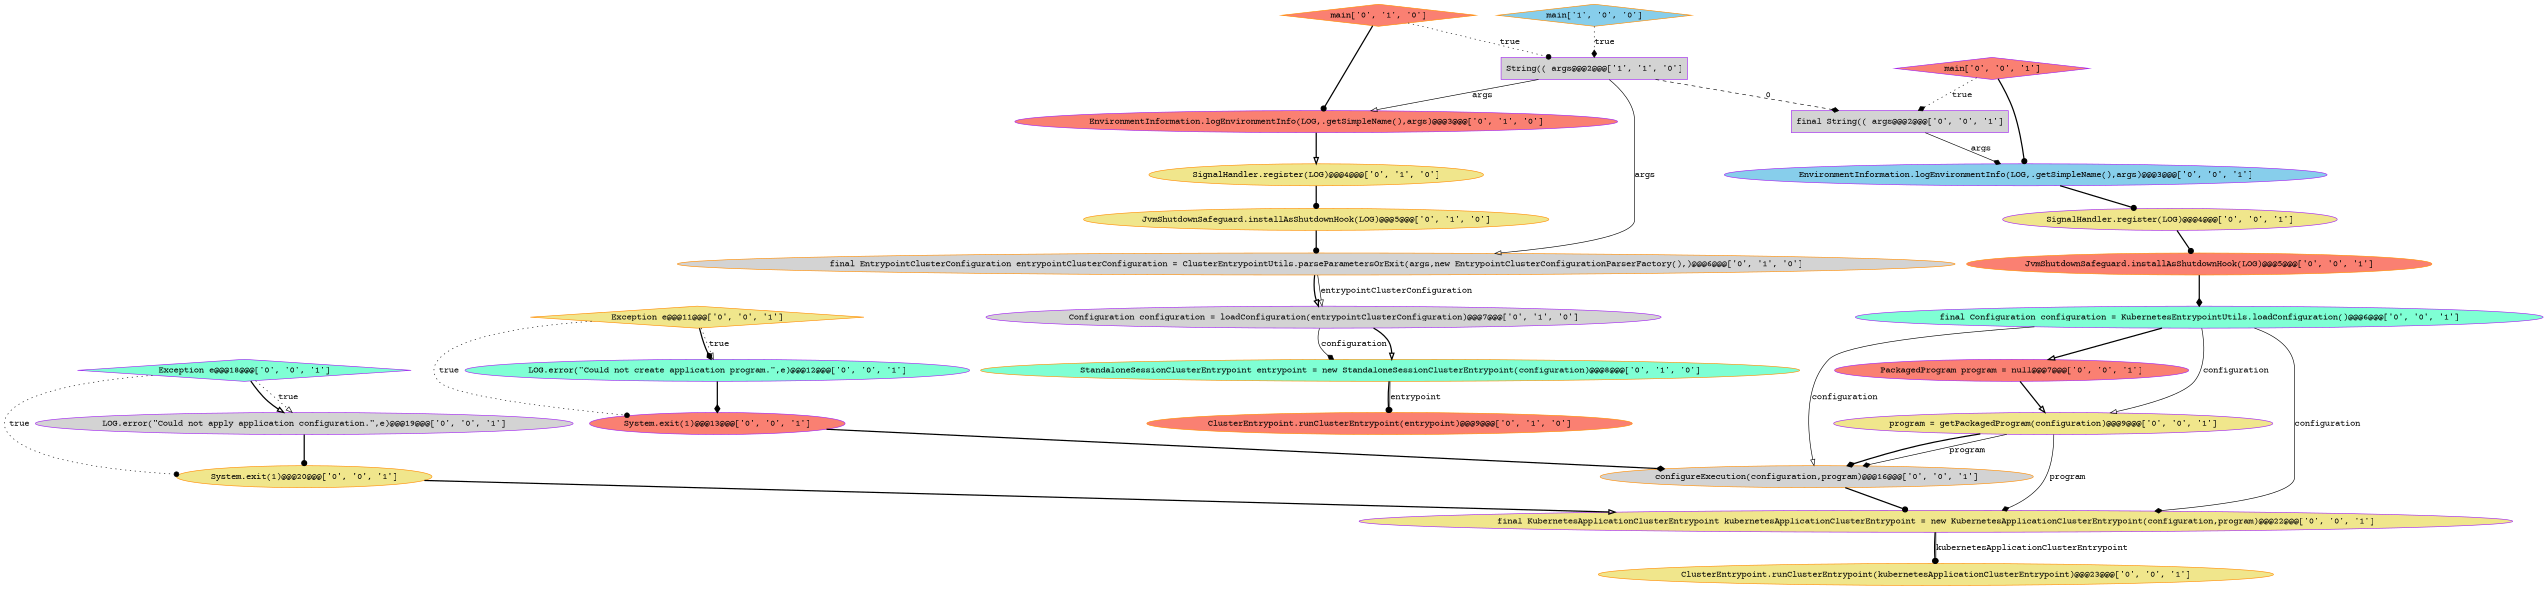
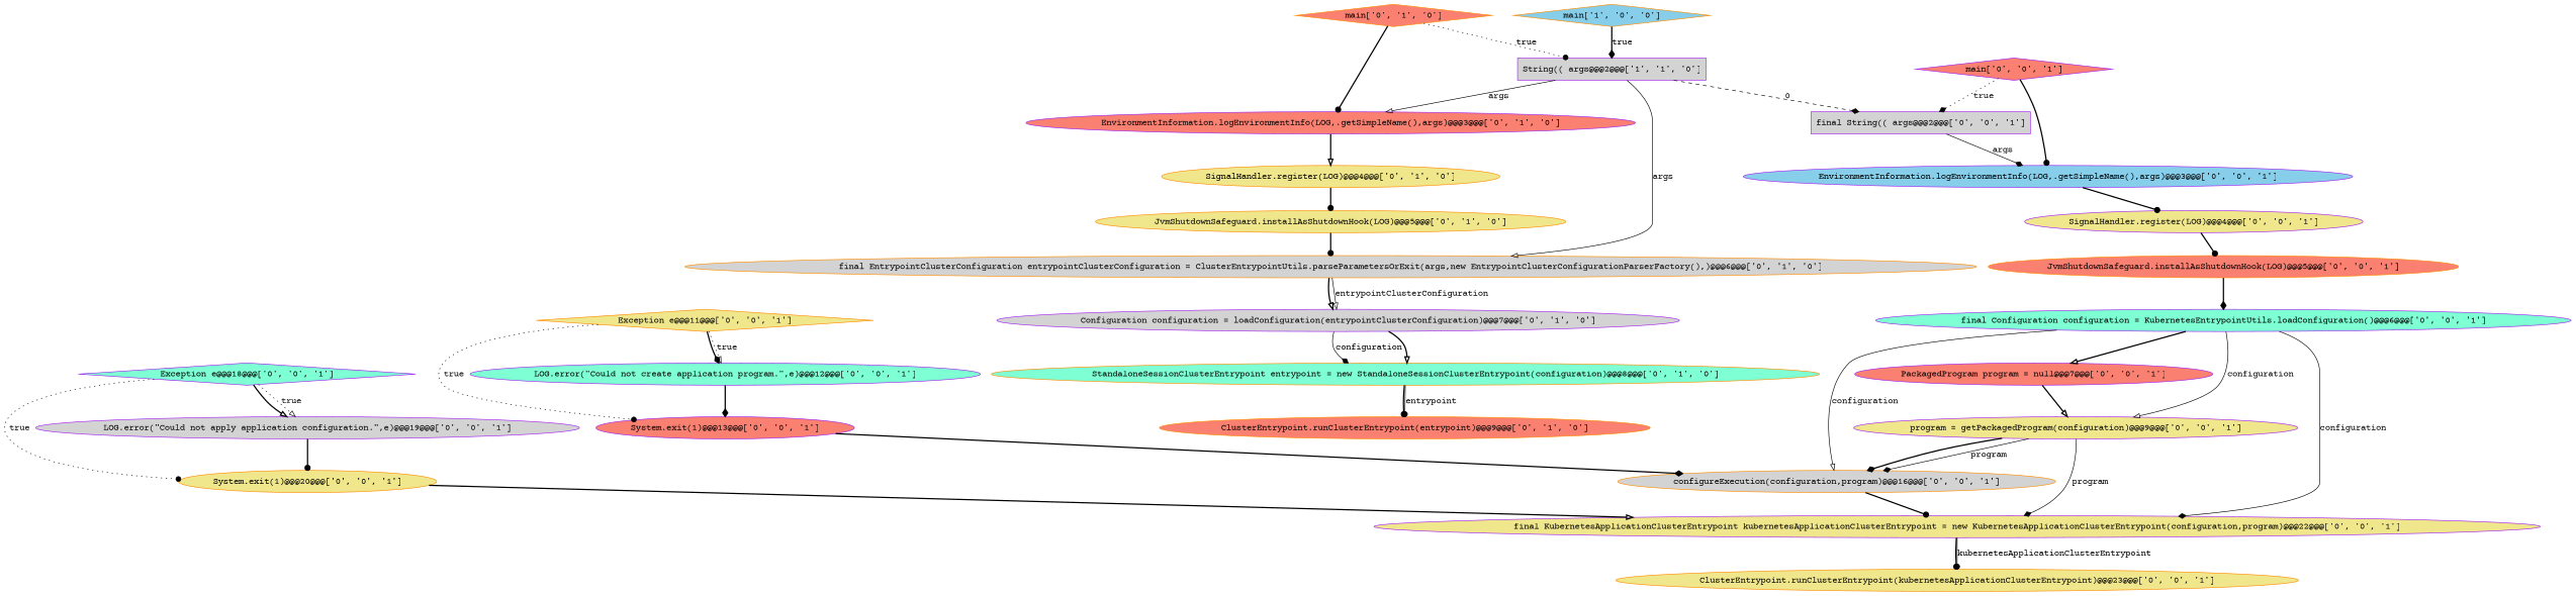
  digraph {
    fontname="Courier Prime"
    node [color=purple fillcolor=khaki fontname="Courier Prime" shape=ellipse style=filled]
    edge [arrowhead=dot fontname="Courier Prime" style=bold]
    n1 [fillcolor=skyblue label="EnvironmentInformation.logEnvironmentInfo(LOG,.getSimpleName(),args)@@@3@@@['0', '0', '1']"]
    n2 [label="SignalHandler.register(LOG)@@@4@@@['0', '0', '1']"]
    n3 [color=darkorange fillcolor=salmon label="JvmShutdownSafeguard.installAsShutdownHook(LOG)@@@5@@@['0', '0', '1']"]
    n4 [color=darkorange label="ClusterEntrypoint.runClusterEntrypoint(kubernetesApplicationClusterEntrypoint)@@@23@@@['0', '0', '1']"]
    n5 [fillcolor=aquamarine label="final Configuration configuration = KubernetesEntrypointUtils.loadConfiguration()@@@6@@@['0', '0', '1']"]
    n6 [label="final KubernetesApplicationClusterEntrypoint kubernetesApplicationClusterEntrypoint = new KubernetesApplicationClusterEntrypoint(configuration,program)@@@22@@@['0', '0', '1']"]
    n7 [color=darkorange fillcolor=lightgrey label="configureExecution(configuration,program)@@@16@@@['0', '0', '1']"]
    n8 [label="program = getPackagedProgram(configuration)@@@9@@@['0', '0', '1']"]
    n9 [fillcolor=salmon label="PackagedProgram program = null@@@7@@@['0', '0', '1']"]
    n10 [color=darkorange fillcolor=aquamarine label="StandaloneSessionClusterEntrypoint entrypoint = new StandaloneSessionClusterEntrypoint(configuration)@@@8@@@['0', '1', '0']"]
    n11 [color=darkorange fillcolor=salmon label="ClusterEntrypoint.runClusterEntrypoint(entrypoint)@@@9@@@['0', '1', '0']"]
    n12 [fillcolor=lightgrey label="Configuration configuration = loadConfiguration(entrypointClusterConfiguration)@@@7@@@['0', '1', '0']"]
    n13 [color=darkorange fillcolor=lightgrey label="final EntrypointClusterConfiguration entrypointClusterConfiguration = ClusterEntrypointUtils.parseParametersOrExit(args,new EntrypointClusterConfigurationParserFactory(),)@@@6@@@['0', '1', '0']"]
    n14 [color=darkorange label="Exception e@@@11@@@['0', '0', '1']" shape=diamond]
    n15 [fillcolor=aquamarine label="LOG.error(\"Could not create application program.\",e)@@@12@@@['0', '0', '1']"]
    n16 [fillcolor=salmon label="System.exit(1)@@@13@@@['0', '0', '1']"]
    n17 [color=darkorange label="SignalHandler.register(LOG)@@@4@@@['0', '1', '0']"]
    n18 [color=darkorange label="JvmShutdownSafeguard.installAsShutdownHook(LOG)@@@5@@@['0', '1', '0']"]
    n19 [fillcolor=lightgrey label="final String(( args@@@2@@@['0', '0', '1']" shape=box]
    n20 [color=darkorange label="System.exit(1)@@@20@@@['0', '0', '1']"]
    n21 [color=darkorange fillcolor=salmon label="main['0', '1', '0']" shape=diamond]
    n22 [fillcolor=lightgrey label="String(( args@@@2@@@['1', '1', '0']" shape=box]
    n23 [fillcolor=salmon label="EnvironmentInformation.logEnvironmentInfo(LOG,.getSimpleName(),args)@@@3@@@['0', '1', '0']"]
    n24 [color=darkorange fillcolor=skyblue label="main['1', '0', '0']" shape=diamond]
    n25 [fillcolor=salmon label="main['0', '0', '1']" shape=diamond]
    n26 [fillcolor=lightgrey label="LOG.error(\"Could not apply application configuration.\",e)@@@19@@@['0', '0', '1']"]
    n27 [fillcolor=aquamarine label="Exception e@@@18@@@['0', '0', '1']" shape=diamond]
    n1 -> n2
    n2 -> n3
    n3 -> n5 [arrowhead=diamond]
    n5 -> n6 [arrowhead=diamond label=configuration style=solid]
    n5 -> n7 [arrowhead=onormal label=configuration style=solid]
    n5 -> n8 [arrowhead=onormal label=configuration style=solid]
    n5 -> n9 [arrowhead=onormal]
    n6 -> n4
    n6 -> n4 [label=kubernetesApplicationClusterEntrypoint style=solid]
    n7 -> n6
    n8 -> n6 [arrowhead=diamond label=program style=solid]
    n8 -> n7 [arrowhead=diamond label=program style=solid]
    n8 -> n7 [arrowhead=diamond]
    n9 -> n8 [arrowhead=onormal]
    n10 -> n11
    n10 -> n11 [label=entrypoint style=solid]
    n12 -> n10 [arrowhead=diamond label=configuration style=solid]
    n12 -> n10 [arrowhead=onormal]
    n13 -> n12 [arrowhead=onormal]
    n13 -> n12 [arrowhead=onormal label=entrypointClusterConfiguration style=solid]
    n14 -> n15 [arrowhead=onormal label=true style=dotted]
    n14 -> n15 [arrowhead=diamond]
    n14 -> n16 [label=true style=dotted]
    n15 -> n16 [arrowhead=diamond]
    n16 -> n7 [arrowhead=diamond]
    n17 -> n18
    n18 -> n13
    n19 -> n1 [arrowhead=diamond label=args style=solid]
    n20 -> n6 [arrowhead=onormal]
    n21 -> n22 [label=true style=dotted]
    n21 -> n23
    n22 -> n13 [arrowhead=onormal label=args style=solid]
    n22 -> n19 [arrowhead=diamond label=0 style=dashed]
    n22 -> n23 [arrowhead=onormal label=args style=solid]
    n23 -> n17 [arrowhead=onormal]
-   n24 -> n22 [arrowhead=diamond label=true style=dotted]
+   n24 -> n22 [arrowhead=diamond label=true]
    n25 -> n1
    n25 -> n19 [arrowhead=diamond label=true style=dotted]
    n26 -> n20
    n27 -> n20 [label=true style=dotted]
    n27 -> n26 [arrowhead=onormal]
    n27 -> n26 [arrowhead=onormal label=true style=dotted]
  }
